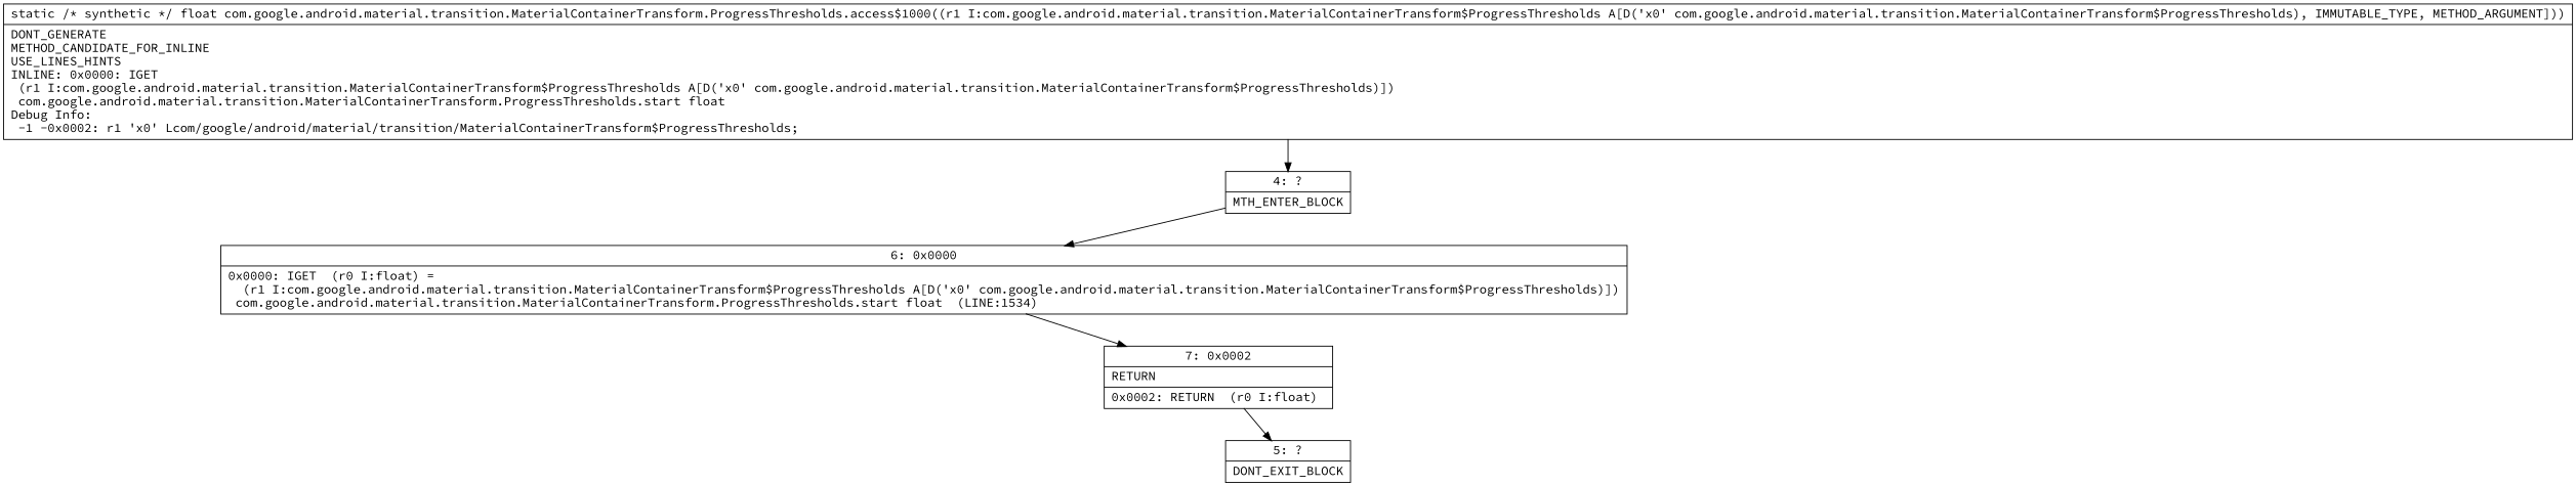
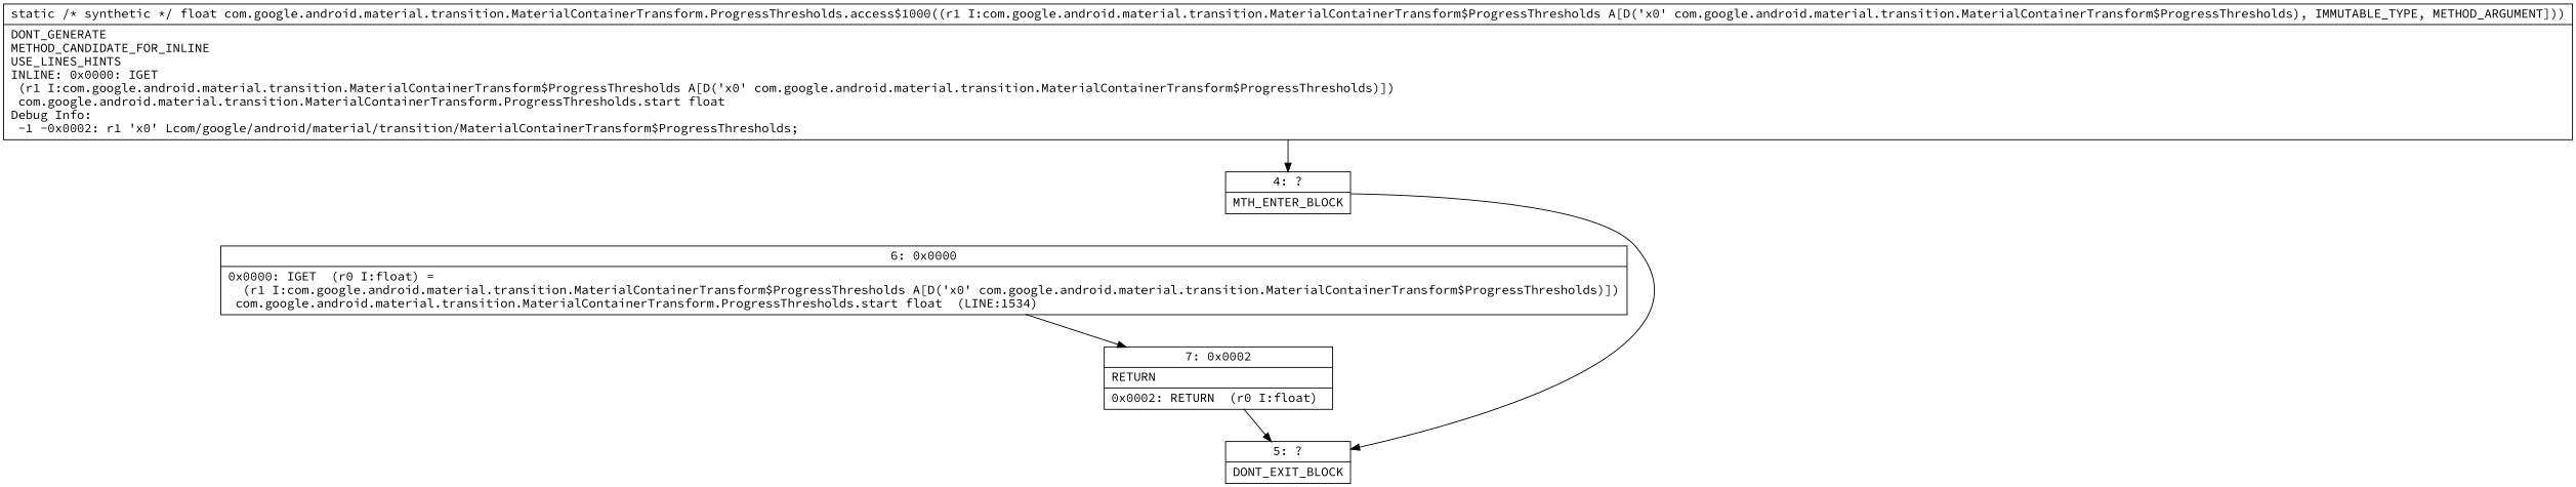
  digraph {
    fontname="Source Code Pro"
    node [fontname="Source Code Pro" shape=record]
    edge [fontname="Source Code Pro"]
    n1 [label="{4\:\ ?|MTH_ENTER_BLOCK\l}"]
    n2 [label="{6\:\ 0x0000|0x0000: IGET  (r0 I:float) = \l  (r1 I:com.google.android.material.transition.MaterialContainerTransform$ProgressThresholds A[D('x0' com.google.android.material.transition.MaterialContainerTransform$ProgressThresholds)])\l com.google.android.material.transition.MaterialContainerTransform.ProgressThresholds.start float  (LINE:1534)\l}"]
    n3 [label="{7\:\ 0x0002|RETURN\l|0x0002: RETURN  (r0 I:float) \l}"]
    n4 [label="{5\:\ ?|DONT_EXIT_BLOCK\l}"]
    n5 [label="{static \/* synthetic *\/ float com.google.android.material.transition.MaterialContainerTransform.ProgressThresholds.access$1000((r1 I:com.google.android.material.transition.MaterialContainerTransform$ProgressThresholds A[D('x0' com.google.android.material.transition.MaterialContainerTransform$ProgressThresholds), IMMUTABLE_TYPE, METHOD_ARGUMENT]))  | DONT_GENERATE\lMETHOD_CANDIDATE_FOR_INLINE\lUSE_LINES_HINTS\lINLINE: 0x0000: IGET  \l  (r1 I:com.google.android.material.transition.MaterialContainerTransform$ProgressThresholds A[D('x0' com.google.android.material.transition.MaterialContainerTransform$ProgressThresholds)])\l com.google.android.material.transition.MaterialContainerTransform.ProgressThresholds.start float\lDebug Info:\l  \-1 \-0x0002: r1 'x0' Lcom\/google\/android\/material\/transition\/MaterialContainerTransform$ProgressThresholds;\l}"]
-   n1 -> n2
+   n1 -> n4
    n2 -> n3
    n3 -> n4
    n5 -> n1
  }
